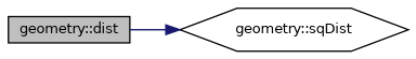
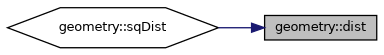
  digraph {
    rankdir=LR
    node [color=black fontname=Helvetica fontsize=10 style=filled]
    n1 [fillcolor=grey75 fontcolor=black height=0.2 label="geometry::dist" shape=box width=0.4]
    n2 [fillcolor=white height=0.2 label="geometry::sqDist" shape=hexagon width=0.4]
-   n1 -> n2 [color=midnightblue fontname=Helvetica fontsize=10 labelfontname=Helvetica labelfontsize=10 style=solid]
+   n2 -> n1 [color=midnightblue fontname=Helvetica fontsize=10 labelfontname=Helvetica labelfontsize=10 style=solid]
  }
